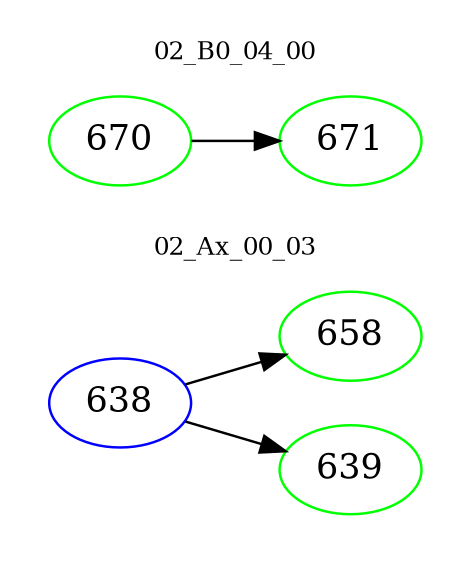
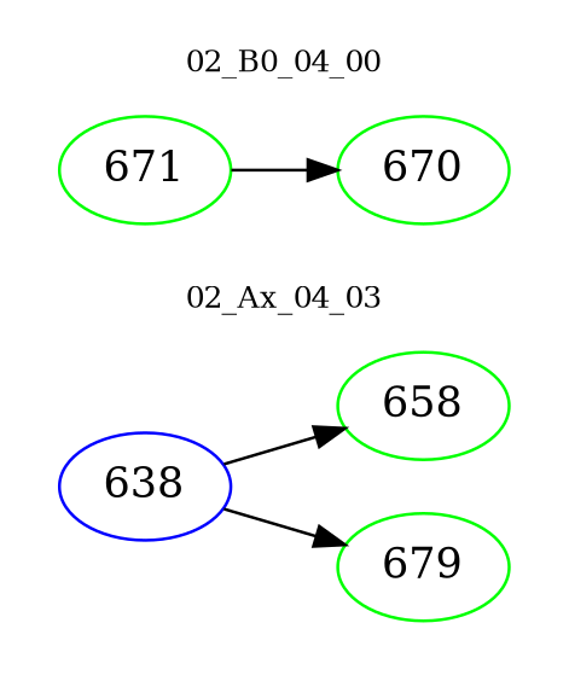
  digraph {
    rankdir=LR
    node [color=green]
    edge [color=black]
    n1 [color=blue label=638]
-   n2 [label=639]
+   n2 [label=679]
    n3 [label=658]
    n4 [label=671]
    n5 [label=670]
    subgraph cluster_1 {
      color=white
      fontsize=10
-     label="02_Ax_00_03"
+     label="02_Ax_04_03"
      n1
      n2
      n3
    }
    subgraph cluster_2 {
      color=white
      fontsize=10
      label="02_B0_04_00"
      n4
      n5
    }
    n1 -> n2
    n1 -> n3
-   n5 -> n4
+   n4 -> n5
  }
